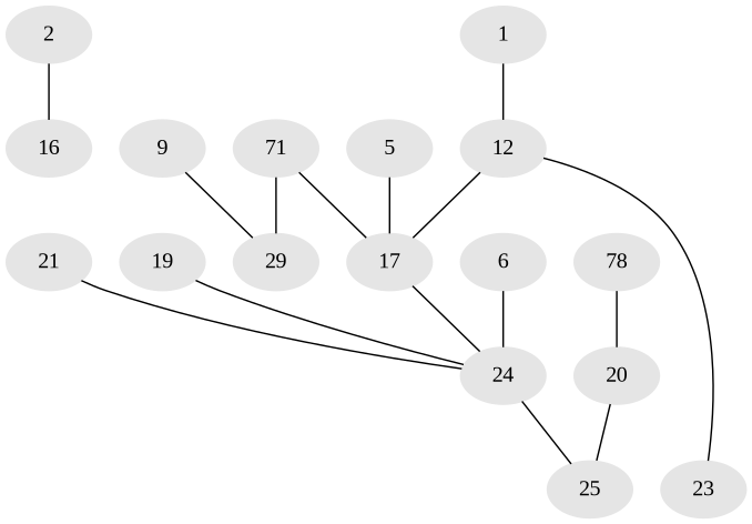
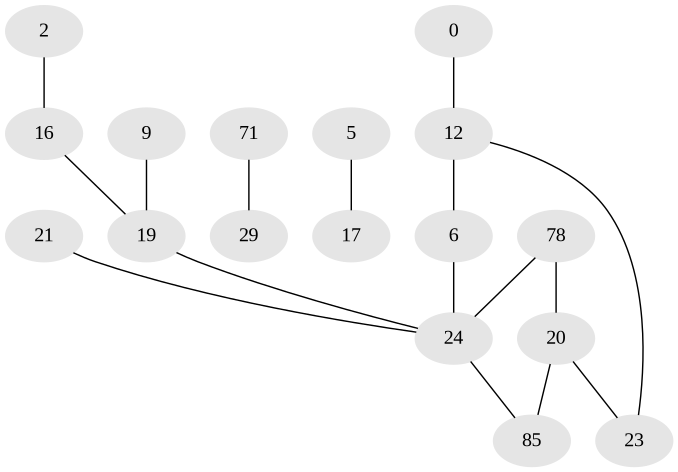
  graph {
    fontname="Liberation Serif"
    node [color=gray90 fontname="Liberation Serif" style=filled]
    edge [fontname="Liberation Serif" weight=1.0]
    n1 [label=12]
-   1
+   1 [label=0]
    17
    23
    2
    16
    19
    5
    24
    6
    21
-   25
+   25 [label=85]
    n13 [label=9]
    n14 [label=71]
    n15 [label=29]
    n16 [label=78]
    20
-   n1 -- 17
+   n1 -- 6
    n1 -- 23
    1 -- n1
-   17 -- 24
+   n16 -- 24
    2 -- 16
+   16 -- 19
    19 -- 24
    5 -- 17
    24 -- 25
    6 -- 24 [weight=2.0]
    21 -- 24
-   n13 -- n15
-   n14 -- 17
+   n13 -- 19
    n14 -- n15
    n16 -- 20
+   20 -- 23
    20 -- 25 [weight=2.0]
  }
